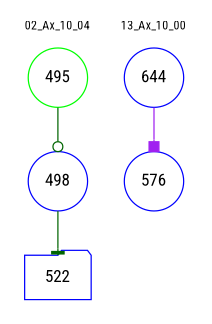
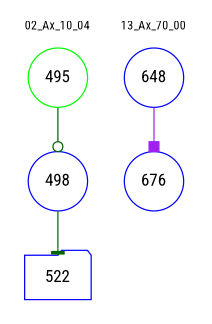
  digraph {
    fontname="Roboto Condensed"
    node [color=blue fontname="Roboto Condensed" shape=circle]
    edge [color=darkgreen fontname="Roboto Condensed"]
    n1 [color=green label=495]
    n2 [label=498]
    n3 [label=522 shape=folder]
-   n4 [label=644]
-   n5 [label=576]
+   n4 [label=648]
+   n5 [label=676]
    subgraph cluster_1 {
      color=white
      fontsize=10
      label="02_Ax_10_04"
      n1
      n2
      n3
    }
    subgraph cluster_2 {
      color=white
      fontsize=10
-     label="13_Ax_10_00"
+     label="13_Ax_70_00"
      n4
      n5
    }
    n1 -> n2 [arrowhead=odot]
    n2 -> n3 [arrowhead=tee]
    n4 -> n5 [arrowhead=box color=purple]
  }
